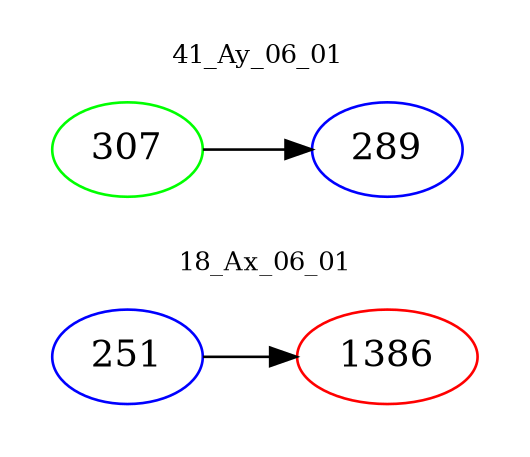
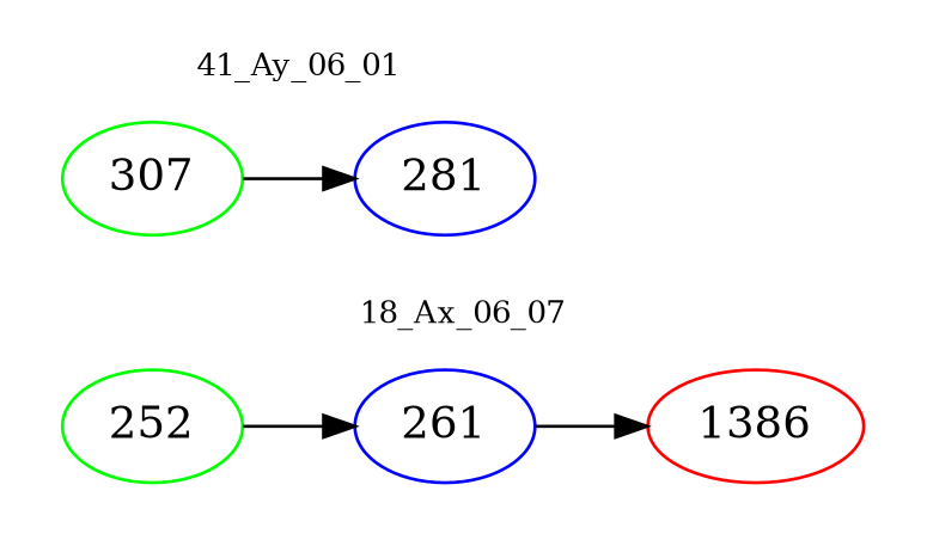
  digraph {
    rankdir=LR
    node [color=green]
    edge [color=black]
-   n2 [color=blue label=251]
+   n1 [label=252]
+   n2 [color=blue label=261]
    n3 [color=red label=1386]
    n4 [label=307]
-   n5 [color=blue label=289]
+   n5 [color=blue label=281]
    subgraph cluster_1 {
      color=white
      fontsize=10
-     label="18_Ax_06_01"
+     label="18_Ax_06_07"
+     n1
      n2
      n3
    }
    subgraph cluster_2 {
      color=white
      fontsize=10
      label="41_Ay_06_01"
      n4
      n5
    }
+   n1 -> n2
    n2 -> n3
    n4 -> n5
  }
